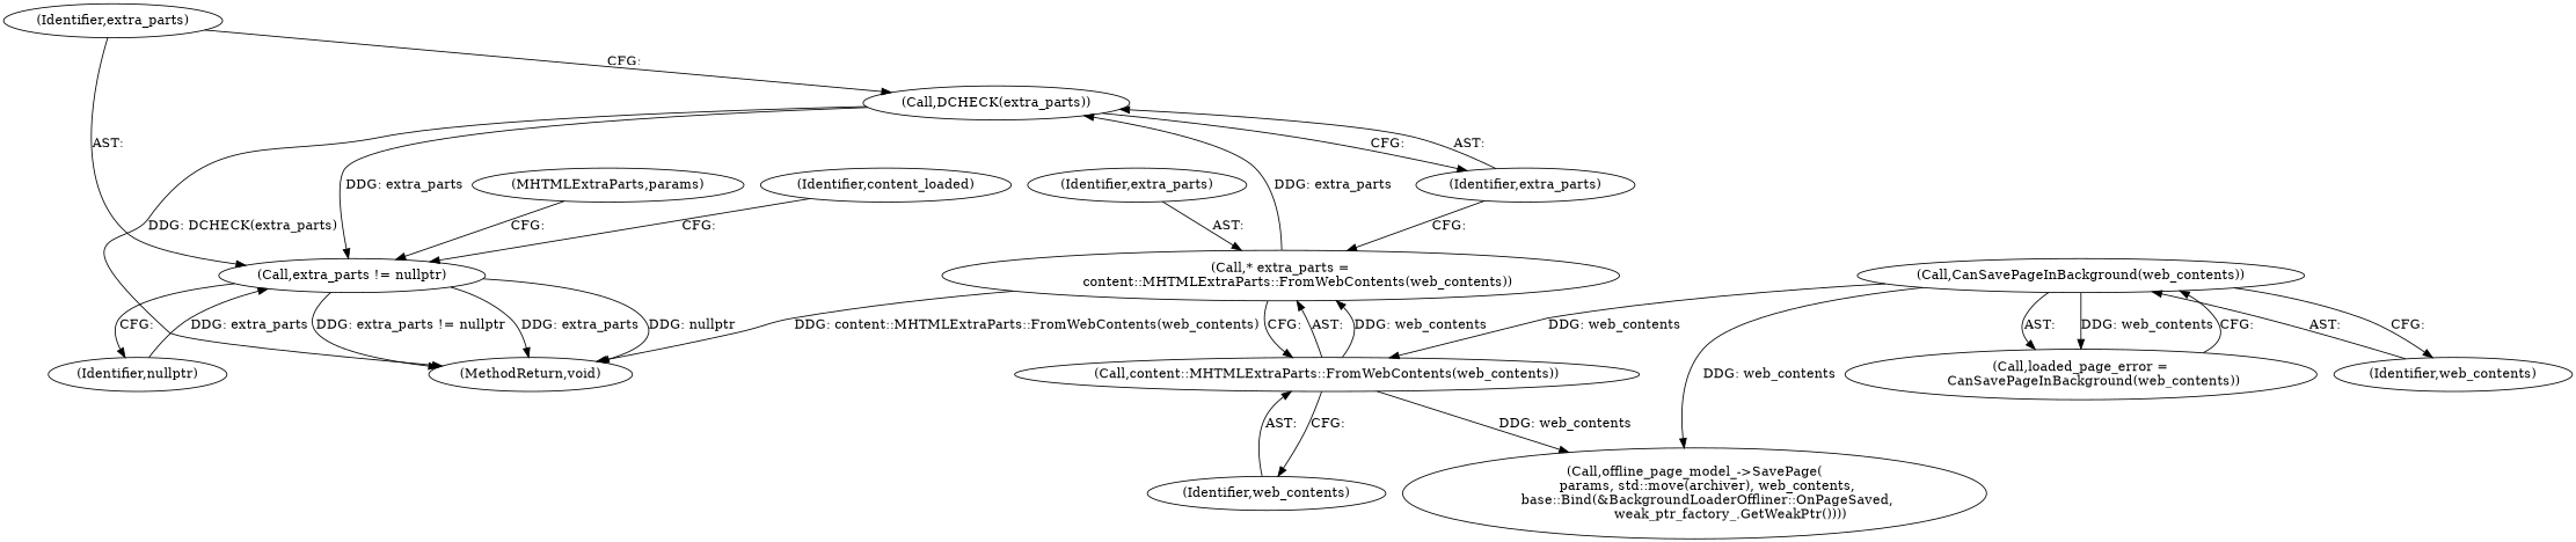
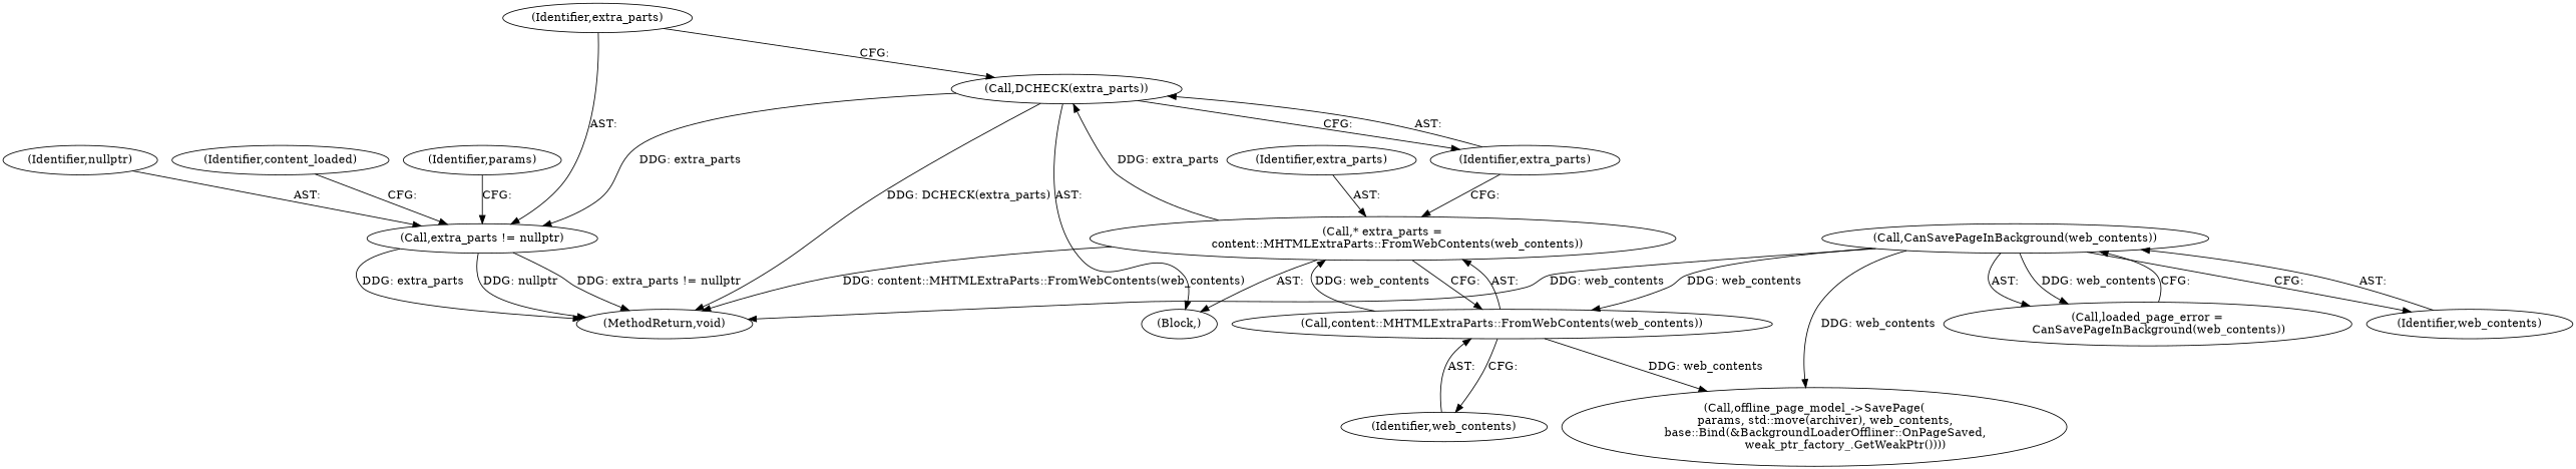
  digraph {
    n1 [label="(Call,DCHECK(extra_parts))"]
    n2 [label="(Call,extra_parts != nullptr)"]
    n3 [label="(Identifier,extra_parts)"]
    n4 [label="(MethodReturn,void)"]
+   n5 [label="(Block,)"]
    n6 [label="(Identifier,nullptr)"]
    n7 [label="(Call,* extra_parts =\n        content::MHTMLExtraParts::FromWebContents(web_contents))"]
    n8 [label="(Call,content::MHTMLExtraParts::FromWebContents(web_contents))"]
    n9 [label="(Identifier,web_contents)"]
    n10 [label="(Call,offline_page_model_->SavePage(\n      params, std::move(archiver), web_contents,\n      base::Bind(&BackgroundLoaderOffliner::OnPageSaved,\n                 weak_ptr_factory_.GetWeakPtr())))"]
    n11 [label="(Call,CanSavePageInBackground(web_contents))"]
    n12 [label="(Call,loaded_page_error =\n      CanSavePageInBackground(web_contents))"]
    n13 [label="(Identifier,web_contents)"]
    n14 [label="(Identifier,extra_parts)"]
    n15 [label="(Identifier,content_loaded)"]
    n16 [label="(Identifier,extra_parts)"]
-   n17 [label="(MHTMLExtraParts,params)"]
+   n17 [label="(Identifier,params)"]
    n1 -> n2 [label="DDG: extra_parts"]
    n1 -> n3 [label="CFG: "]
    n1 -> n4 [label="DDG: DCHECK(extra_parts)"]
+   n1 -> n5 [label="AST: "]
    n2 -> n4 [label="DDG: extra_parts"]
    n2 -> n4 [label="DDG: nullptr"]
    n2 -> n4 [label="DDG: extra_parts != nullptr"]
-   n2 -> n6 [label="CFG: "]
    n3 -> n1 [label="AST: "]
    n3 -> n7 [label="CFG: "]
-   n6 -> n2 [label="DDG: extra_parts"]
+   n6 -> n2 [label="AST: "]
    n7 -> n1 [label="DDG: extra_parts"]
    n7 -> n4 [label="DDG: content::MHTMLExtraParts::FromWebContents(web_contents)"]
+   n7 -> n5 [label="AST: "]
    n7 -> n8 [label="CFG: "]
    n8 -> n7 [label="AST: "]
    n8 -> n7 [label="DDG: web_contents"]
    n8 -> n9 [label="CFG: "]
    n8 -> n10 [label="DDG: web_contents"]
    n9 -> n8 [label="AST: "]
+   n11 -> n4 [label="DDG: web_contents"]
    n11 -> n8 [label="DDG: web_contents"]
    n11 -> n10 [label="DDG: web_contents"]
    n11 -> n12 [label="AST: "]
    n11 -> n12 [label="DDG: web_contents"]
    n11 -> n13 [label="CFG: "]
    n12 -> n11 [label="CFG: "]
    n13 -> n11 [label="AST: "]
    n14 -> n7 [label="AST: "]
    n15 -> n2 [label="CFG: "]
    n16 -> n1 [label="CFG: "]
    n16 -> n2 [label="AST: "]
    n17 -> n2 [label="CFG: "]
  }
